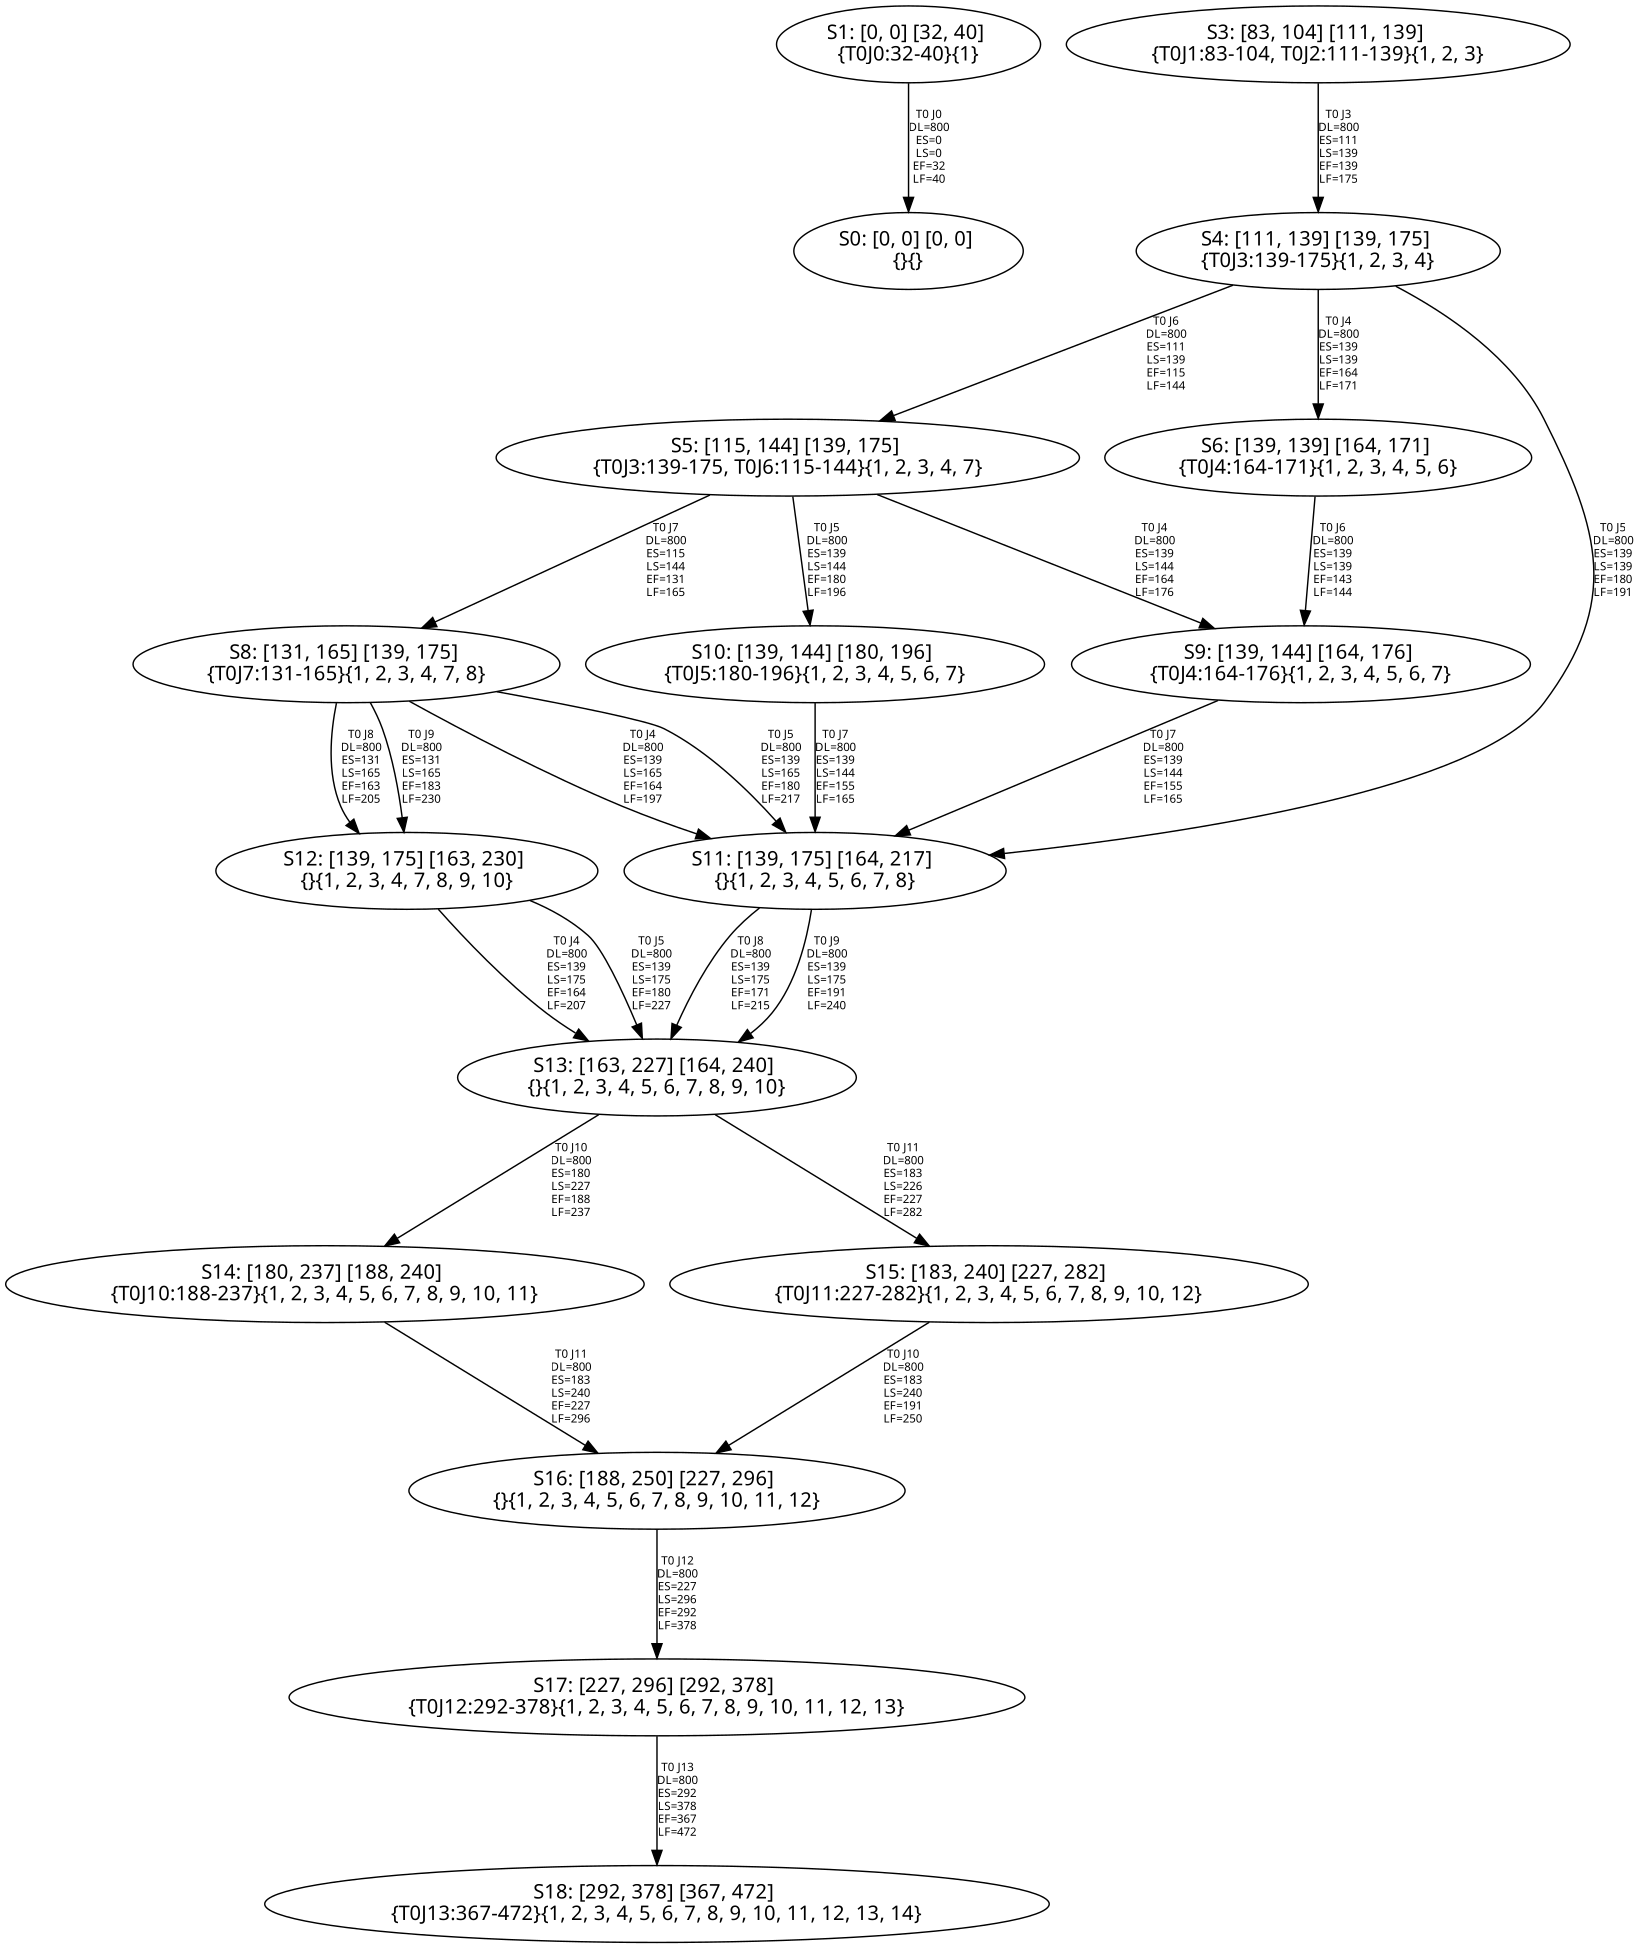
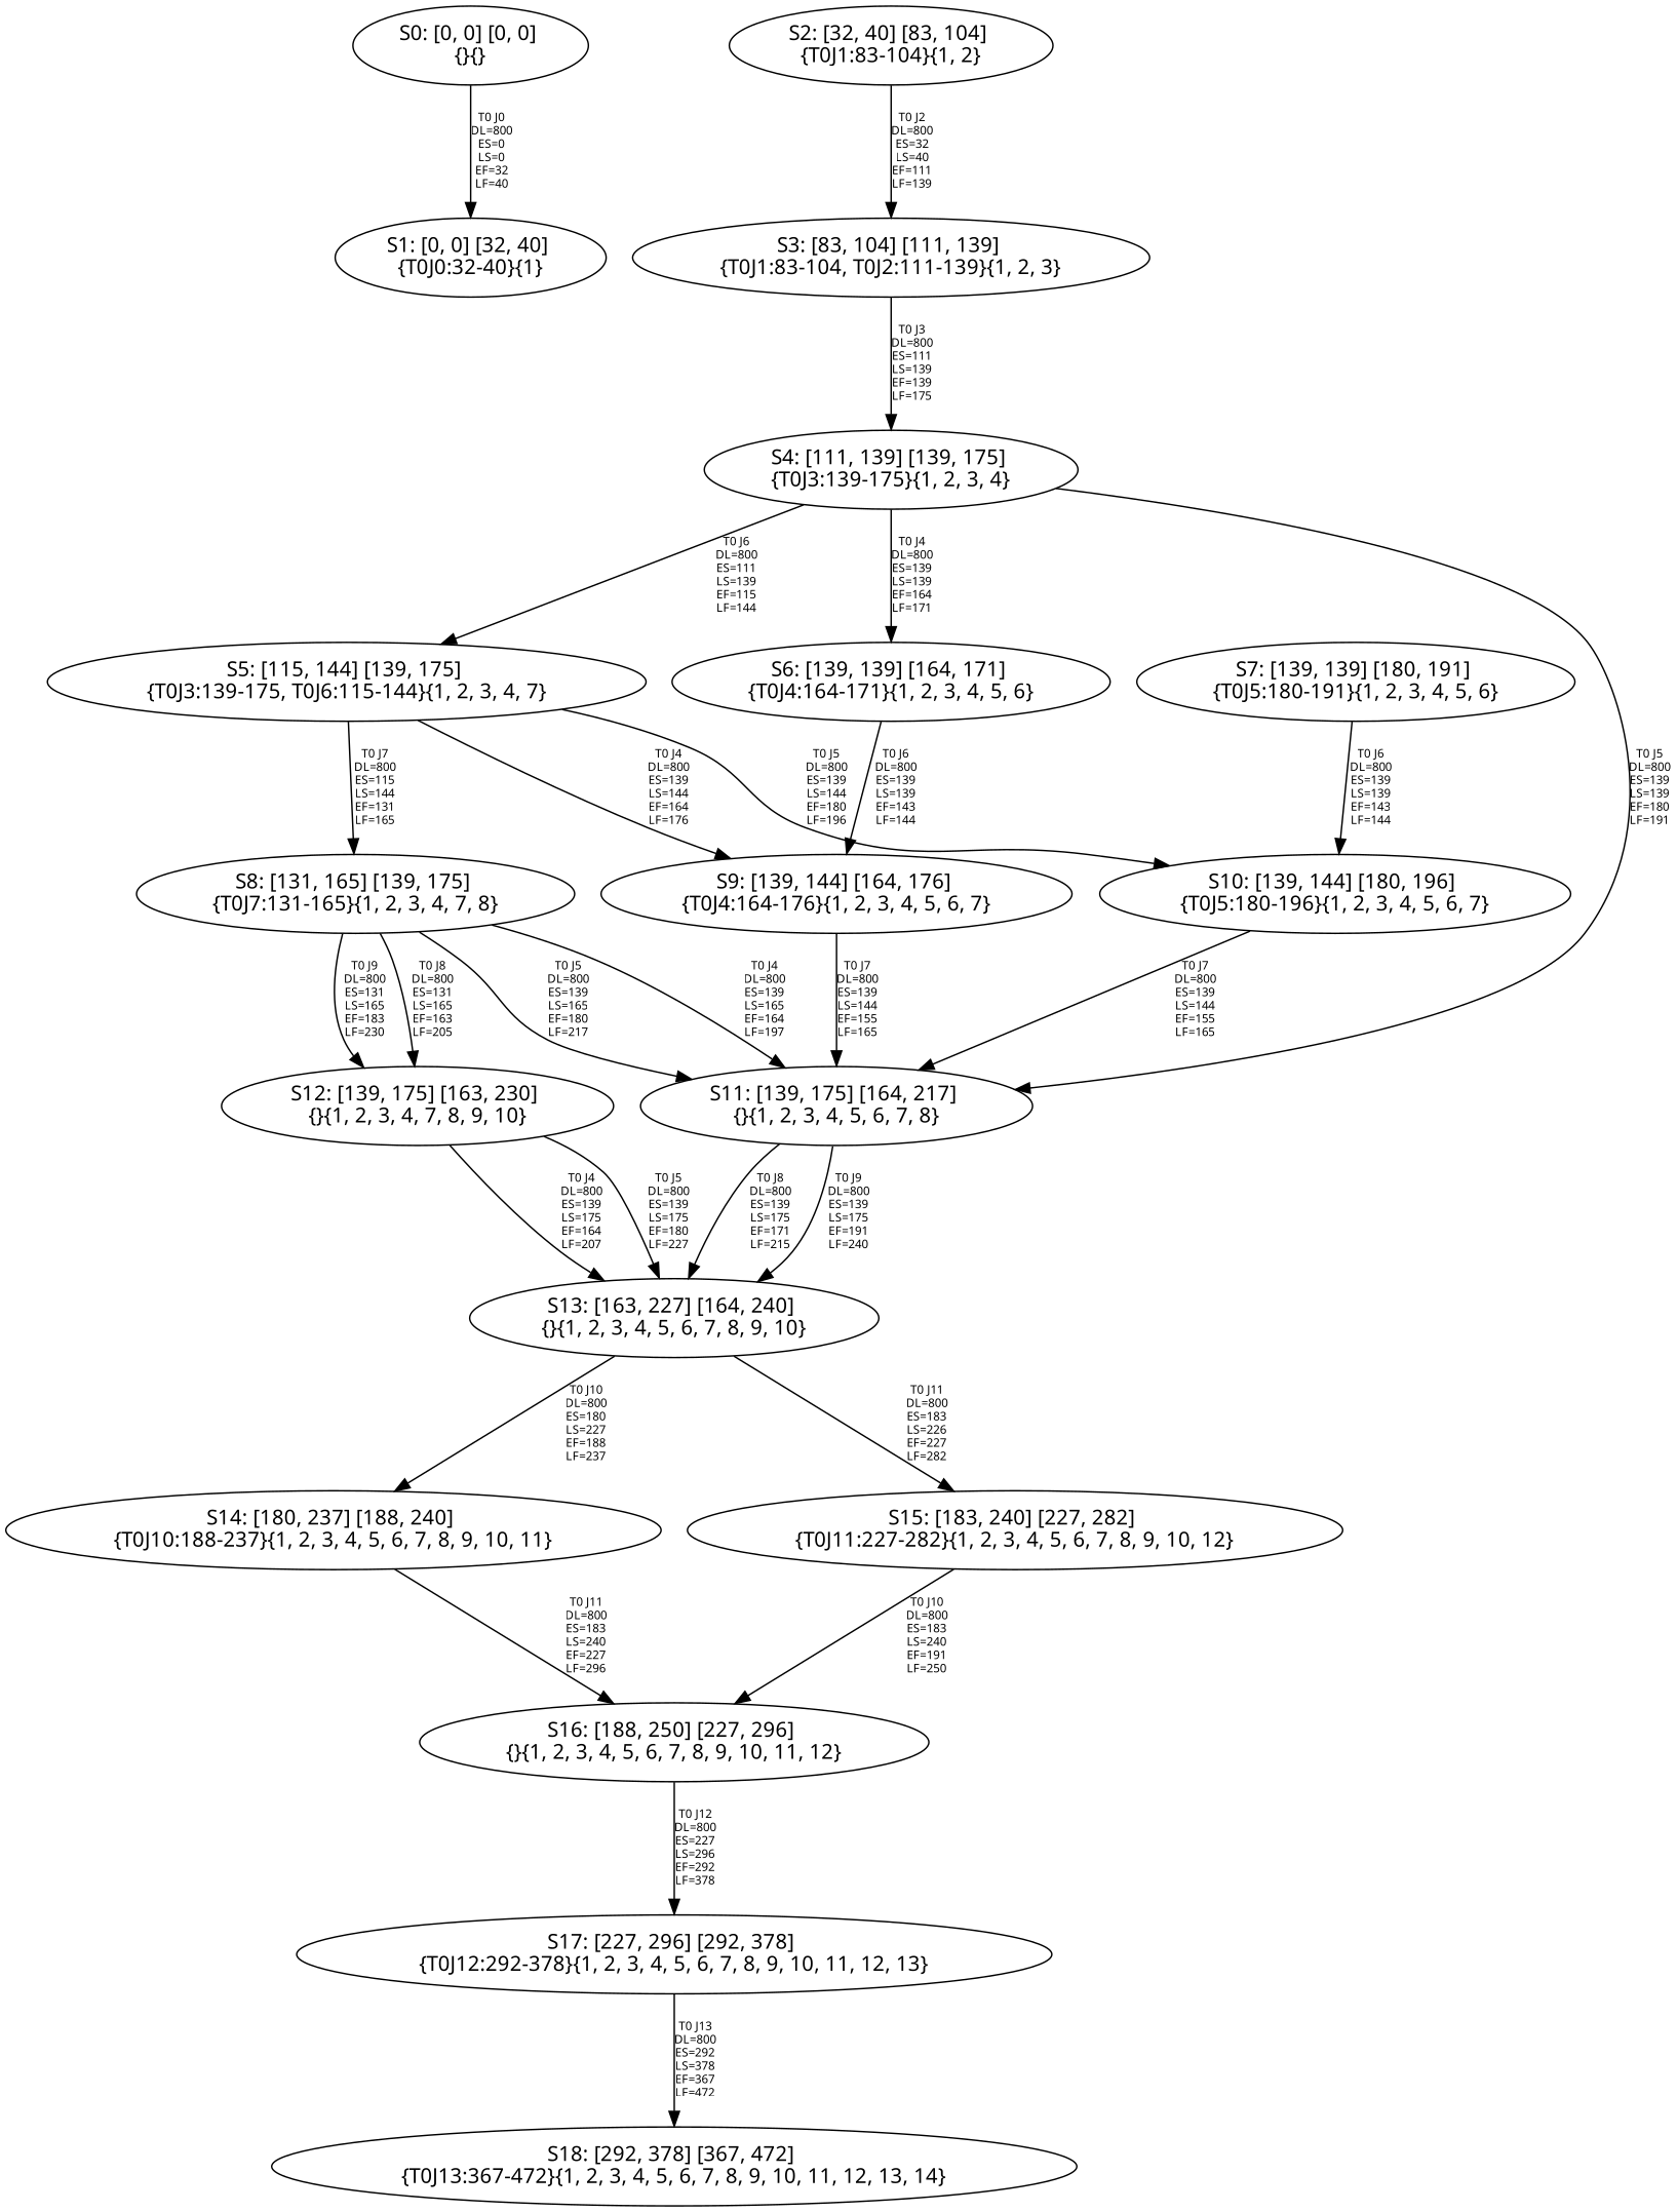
  digraph {
    fontname="Noto Sans"
    node [fontname="Noto Sans"]
    edge [fontname="Noto Sans" fontsize=8]
    n1 [label="S0: [0, 0] [0, 0] \n{}{}"]
    n2 [label="S1: [0, 0] [32, 40] \n{T0J0:32-40}{1}"]
+   n3 [label="S2: [32, 40] [83, 104] \n{T0J1:83-104}{1, 2}"]
    n4 [label="S3: [83, 104] [111, 139] \n{T0J1:83-104, T0J2:111-139}{1, 2, 3}"]
    n5 [label="S4: [111, 139] [139, 175] \n{T0J3:139-175}{1, 2, 3, 4}"]
    n6 [label="S5: [115, 144] [139, 175] \n{T0J3:139-175, T0J6:115-144}{1, 2, 3, 4, 7}"]
    n7 [label="S6: [139, 139] [164, 171] \n{T0J4:164-171}{1, 2, 3, 4, 5, 6}"]
    n8 [label="S11: [139, 175] [164, 217] \n{}{1, 2, 3, 4, 5, 6, 7, 8}"]
    n9 [label="S8: [131, 165] [139, 175] \n{T0J7:131-165}{1, 2, 3, 4, 7, 8}"]
    n10 [label="S9: [139, 144] [164, 176] \n{T0J4:164-176}{1, 2, 3, 4, 5, 6, 7}"]
    n11 [label="S10: [139, 144] [180, 196] \n{T0J5:180-196}{1, 2, 3, 4, 5, 6, 7}"]
+   n12 [label="S7: [139, 139] [180, 191] \n{T0J5:180-191}{1, 2, 3, 4, 5, 6}"]
    n13 [label="S12: [139, 175] [163, 230] \n{}{1, 2, 3, 4, 7, 8, 9, 10}"]
    n14 [label="S13: [163, 227] [164, 240] \n{}{1, 2, 3, 4, 5, 6, 7, 8, 9, 10}"]
    n15 [label="S14: [180, 237] [188, 240] \n{T0J10:188-237}{1, 2, 3, 4, 5, 6, 7, 8, 9, 10, 11}"]
    n16 [label="S15: [183, 240] [227, 282] \n{T0J11:227-282}{1, 2, 3, 4, 5, 6, 7, 8, 9, 10, 12}"]
    n17 [label="S16: [188, 250] [227, 296] \n{}{1, 2, 3, 4, 5, 6, 7, 8, 9, 10, 11, 12}"]
    n18 [label="S17: [227, 296] [292, 378] \n{T0J12:292-378}{1, 2, 3, 4, 5, 6, 7, 8, 9, 10, 11, 12, 13}"]
    n19 [label="S18: [292, 378] [367, 472] \n{T0J13:367-472}{1, 2, 3, 4, 5, 6, 7, 8, 9, 10, 11, 12, 13, 14}"]
-   n2 -> n1 [label="T0 J0\nDL=800\nES=0\nLS=0\nEF=32\nLF=40"]
+   n1 -> n2 [label="T0 J0\nDL=800\nES=0\nLS=0\nEF=32\nLF=40"]
+   n3 -> n4 [label="T0 J2\nDL=800\nES=32\nLS=40\nEF=111\nLF=139"]
    n4 -> n5 [label="T0 J3\nDL=800\nES=111\nLS=139\nEF=139\nLF=175"]
    n5 -> n6 [label="T0 J6\nDL=800\nES=111\nLS=139\nEF=115\nLF=144"]
    n5 -> n7 [label="T0 J4\nDL=800\nES=139\nLS=139\nEF=164\nLF=171"]
    n5 -> n8 [label="T0 J5\nDL=800\nES=139\nLS=139\nEF=180\nLF=191"]
    n6 -> n9 [label="T0 J7\nDL=800\nES=115\nLS=144\nEF=131\nLF=165"]
    n6 -> n10 [label="T0 J4\nDL=800\nES=139\nLS=144\nEF=164\nLF=176"]
    n6 -> n11 [label="T0 J5\nDL=800\nES=139\nLS=144\nEF=180\nLF=196"]
    n7 -> n10 [label="T0 J6\nDL=800\nES=139\nLS=139\nEF=143\nLF=144"]
    n8 -> n14 [label="T0 J8\nDL=800\nES=139\nLS=175\nEF=171\nLF=215"]
    n8 -> n14 [label="T0 J9\nDL=800\nES=139\nLS=175\nEF=191\nLF=240"]
    n9 -> n8 [label="T0 J4\nDL=800\nES=139\nLS=165\nEF=164\nLF=197"]
    n9 -> n8 [label="T0 J5\nDL=800\nES=139\nLS=165\nEF=180\nLF=217"]
    n9 -> n13 [label="T0 J8\nDL=800\nES=131\nLS=165\nEF=163\nLF=205"]
    n9 -> n13 [label="T0 J9\nDL=800\nES=131\nLS=165\nEF=183\nLF=230"]
    n10 -> n8 [label="T0 J7\nDL=800\nES=139\nLS=144\nEF=155\nLF=165"]
    n11 -> n8 [label="T0 J7\nDL=800\nES=139\nLS=144\nEF=155\nLF=165"]
+   n12 -> n11 [label="T0 J6\nDL=800\nES=139\nLS=139\nEF=143\nLF=144"]
    n13 -> n14 [label="T0 J4\nDL=800\nES=139\nLS=175\nEF=164\nLF=207"]
    n13 -> n14 [label="T0 J5\nDL=800\nES=139\nLS=175\nEF=180\nLF=227"]
    n14 -> n15 [label="T0 J10\nDL=800\nES=180\nLS=227\nEF=188\nLF=237"]
    n14 -> n16 [label="T0 J11\nDL=800\nES=183\nLS=226\nEF=227\nLF=282"]
    n15 -> n17 [label="T0 J11\nDL=800\nES=183\nLS=240\nEF=227\nLF=296"]
    n16 -> n17 [label="T0 J10\nDL=800\nES=183\nLS=240\nEF=191\nLF=250"]
    n17 -> n18 [label="T0 J12\nDL=800\nES=227\nLS=296\nEF=292\nLF=378"]
    n18 -> n19 [label="T0 J13\nDL=800\nES=292\nLS=378\nEF=367\nLF=472"]
  }
